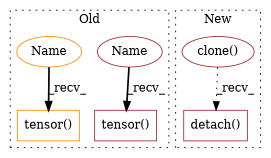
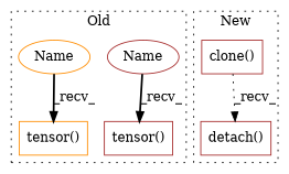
  digraph {
    node [a=75 l="13,29" s=15046 shape=box color=brown]
    edge [style=bold]
    n1 [label="tensor()" s="15692,15708"]
    n2 [label="tensor()" s="14800,14816" color=darkorange]
    n3 [a=87 l=5 label=Name s=15692 shape=ellipse]
    n4 [a=87 l=5 label=Name s=14800 shape=ellipse color=darkorange]
    n5 [l=23 label="detach()"]
-   n6 [l=14 label="clone()" shape=ellipse]
+   n6 [l=14 label="clone()"]
    subgraph cluster_1 {
      label=Old
      style=dotted
      n1
      n2
      n3
      n4
    }
    subgraph cluster_2 {
      label=New
      style=dotted
      n5
      n6
    }
    n3 -> n1 [label=_recv_]
    n4 -> n2 [label=_recv_]
    n6 -> n5 [label=_recv_ style=dotted]
  }
